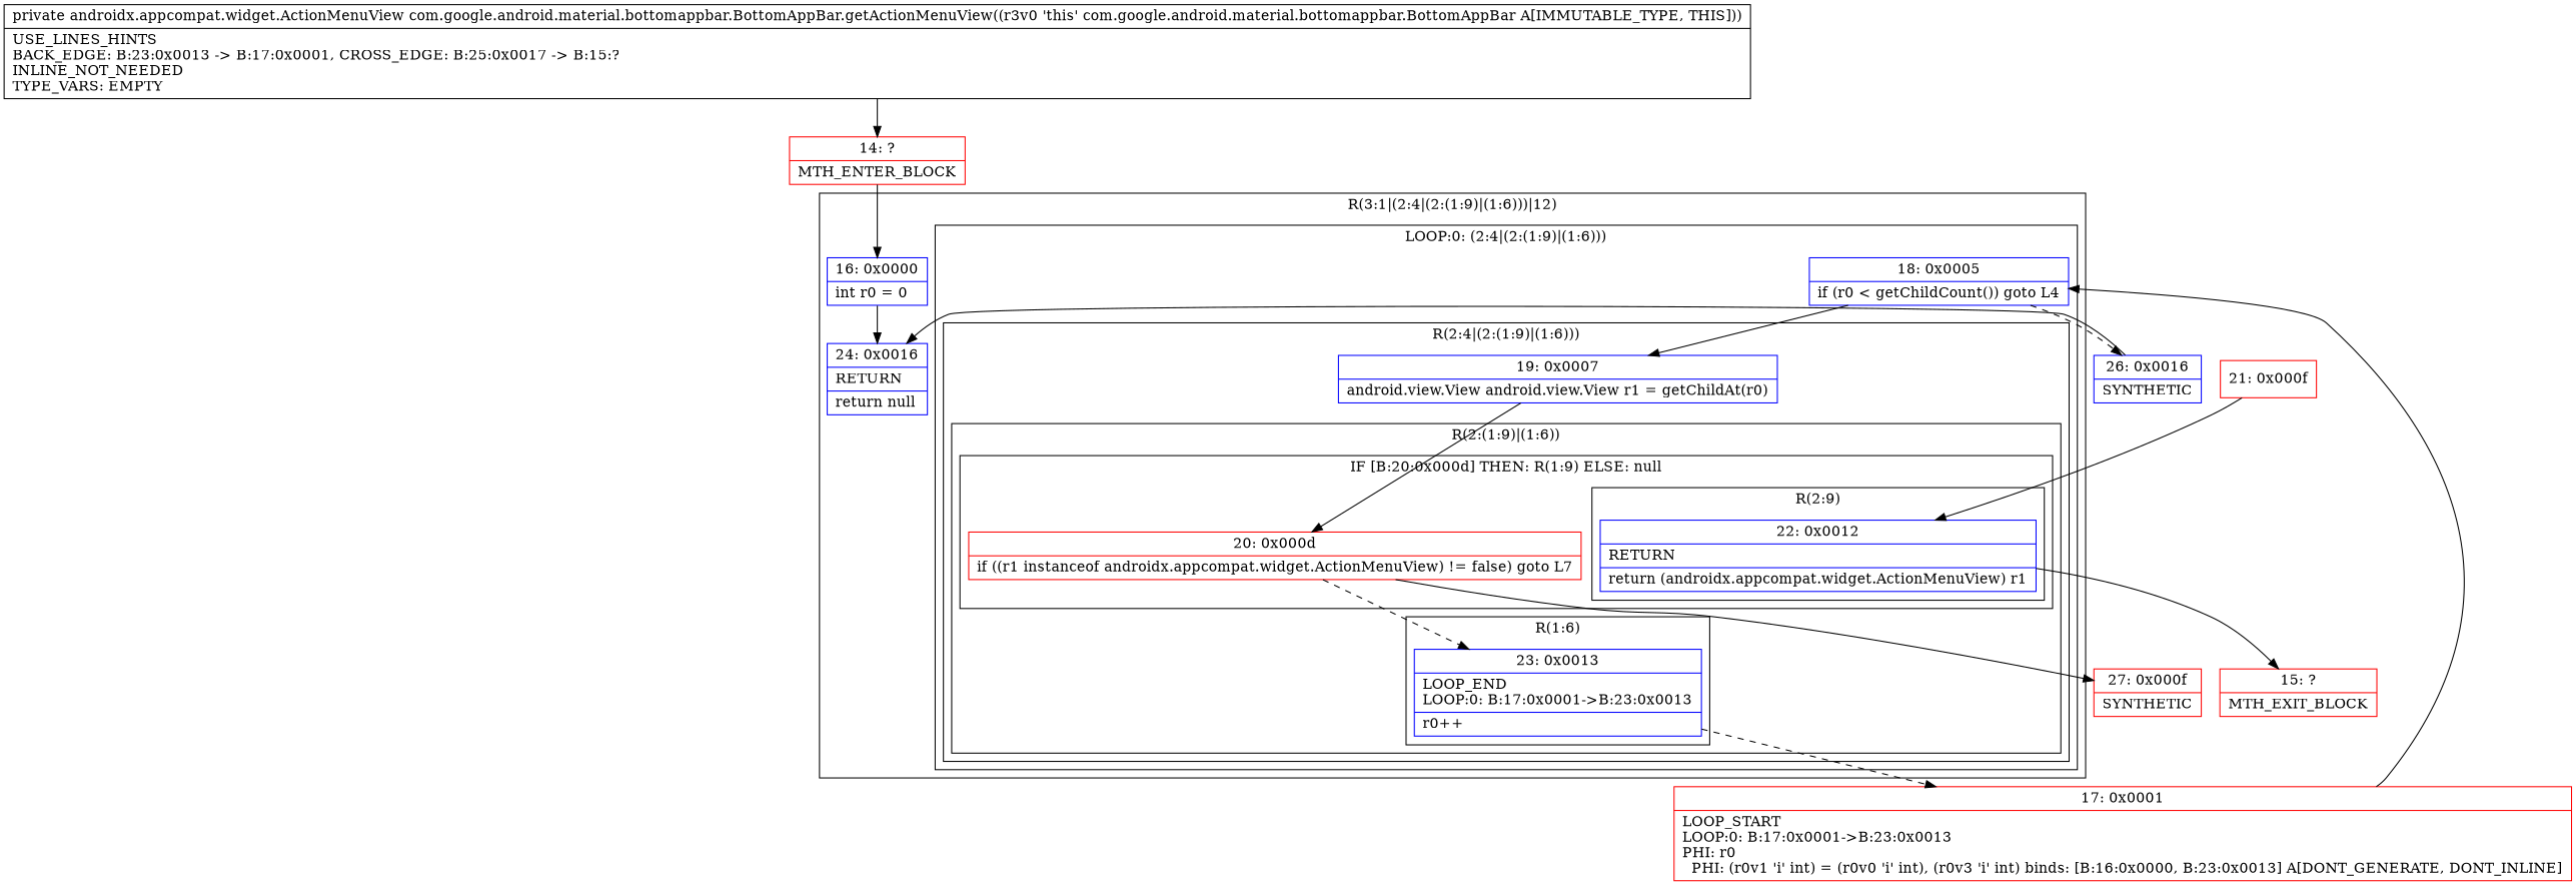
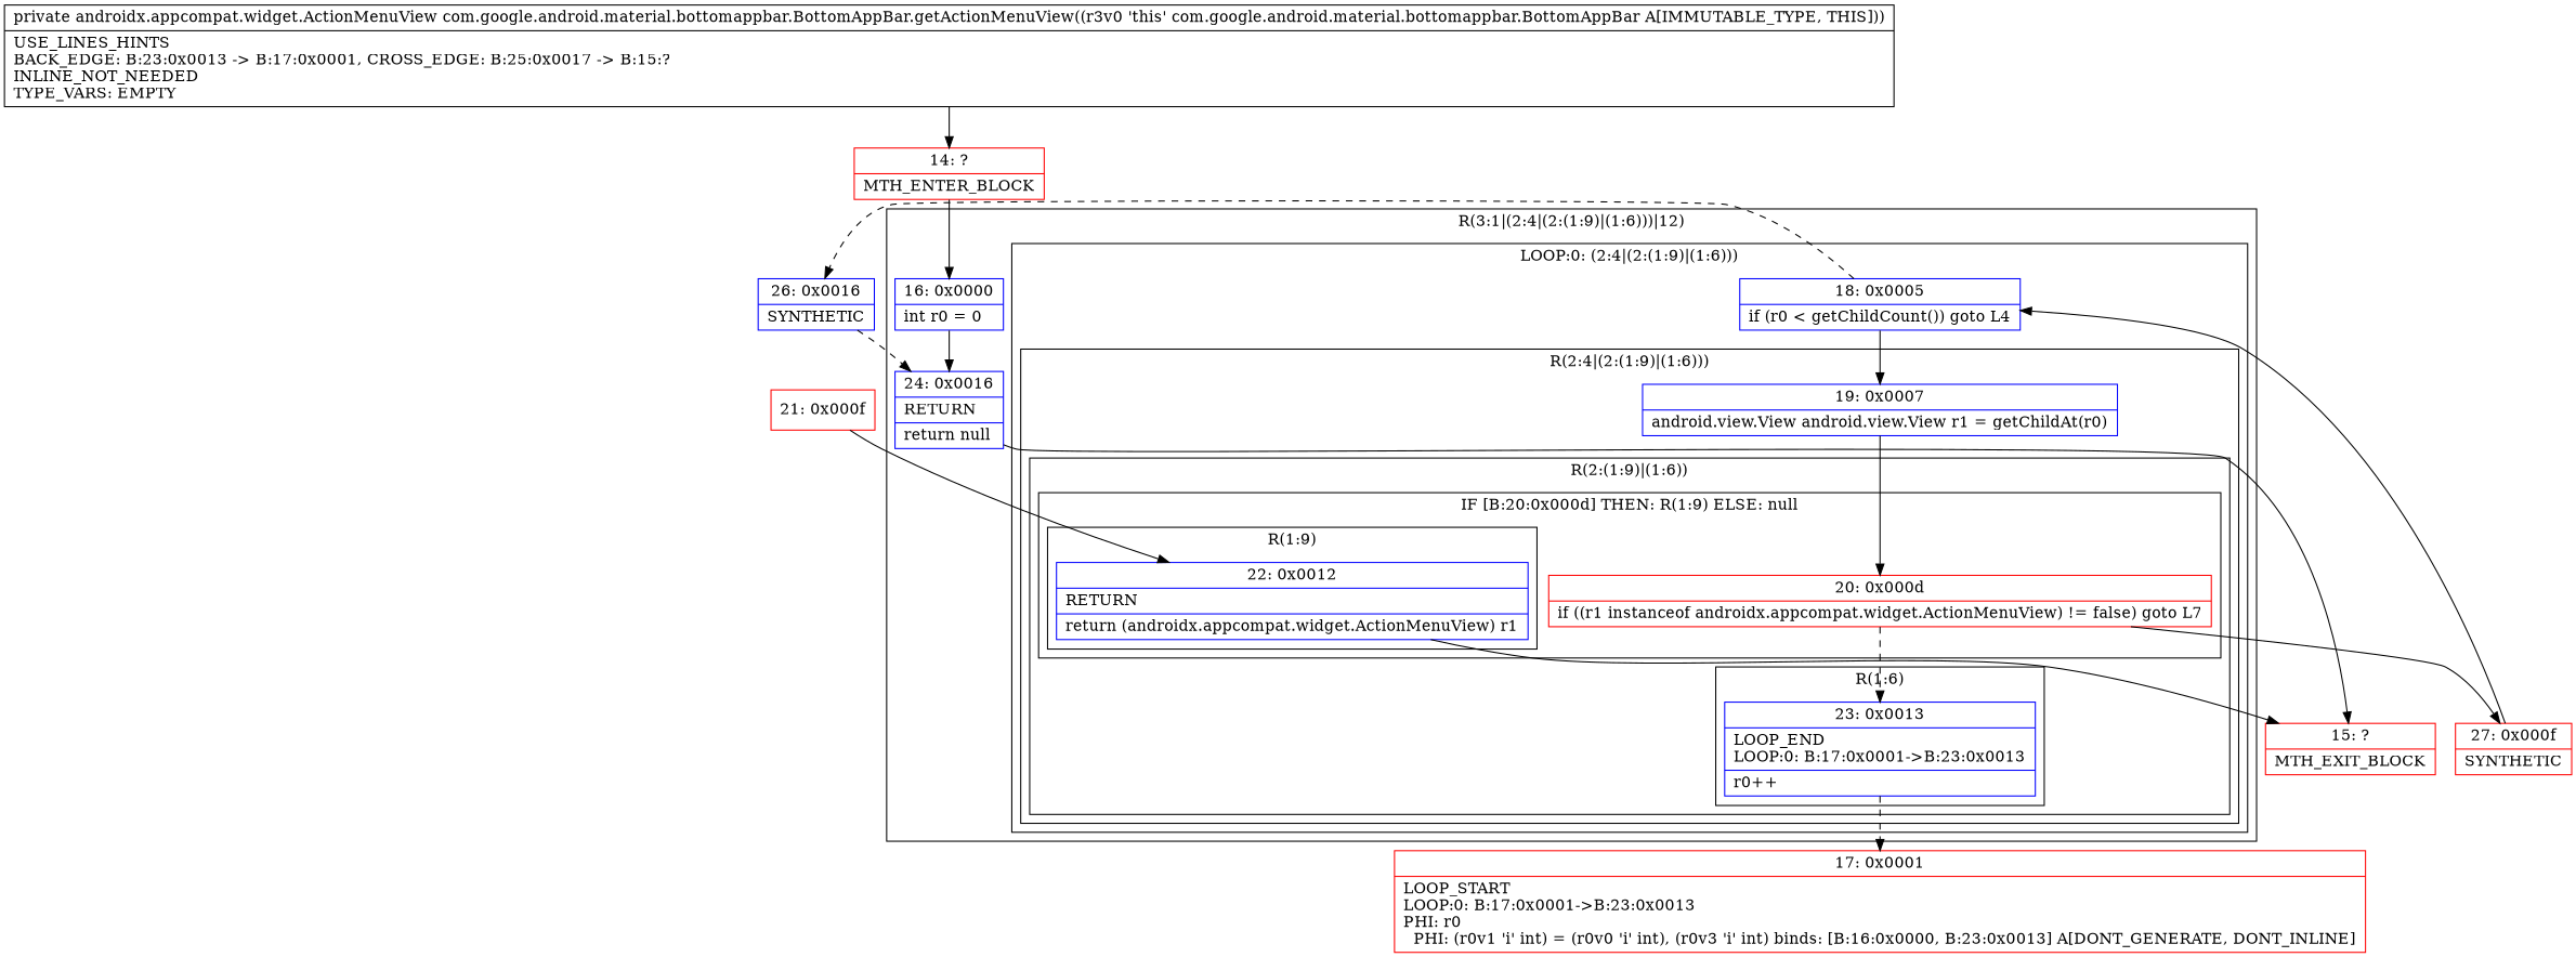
  digraph {
    node [color=blue shape=record]
    n1 [label="{22\:\ 0x0012|RETURN\l|return (androidx.appcompat.widget.ActionMenuView) r1\l}"]
    n2 [color=red label="{20\:\ 0x000d|if ((r1 instanceof androidx.appcompat.widget.ActionMenuView) != false) goto L7\l}"]
    n3 [label="{23\:\ 0x0013|LOOP_END\lLOOP:0: B:17:0x0001\-\>B:23:0x0013\l|r0++\l}"]
    n4 [label="{19\:\ 0x0007|android.view.View android.view.View r1 = getChildAt(r0)\l}"]
    n5 [label="{18\:\ 0x0005|if (r0 \< getChildCount()) goto L4\l}"]
    n6 [label="{16\:\ 0x0000|int r0 = 0\l}"]
    n7 [label="{24\:\ 0x0016|RETURN\l|return null\l}"]
    n8 [color=red label="{15\:\ ?|MTH_EXIT_BLOCK\l}"]
    n9 [color=red label="{27\:\ 0x000f|SYNTHETIC\l}"]
    n10 [color=red label="{17\:\ 0x0001|LOOP_START\lLOOP:0: B:17:0x0001\-\>B:23:0x0013\lPHI: r0 \l  PHI: (r0v1 'i' int) = (r0v0 'i' int), (r0v3 'i' int) binds: [B:16:0x0000, B:23:0x0013] A[DONT_GENERATE, DONT_INLINE]\l}"]
    n11 [label="{26\:\ 0x0016|SYNTHETIC\l}"]
    n12 [color=red label="{14\:\ ?|MTH_ENTER_BLOCK\l}"]
    n13 [color=red label="{21\:\ 0x000f}"]
    n14 [label="{private androidx.appcompat.widget.ActionMenuView com.google.android.material.bottomappbar.BottomAppBar.getActionMenuView((r3v0 'this' com.google.android.material.bottomappbar.BottomAppBar A[IMMUTABLE_TYPE, THIS]))  | USE_LINES_HINTS\lBACK_EDGE: B:23:0x0013 \-\> B:17:0x0001, CROSS_EDGE: B:25:0x0017 \-\> B:15:?\lINLINE_NOT_NEEDED\lTYPE_VARS: EMPTY\l}" color=""]
    subgraph cluster_1 {
      label="R(3:1|(2:4|(2:(1:9)|(1:6)))|12)"
      n6
      n7
      subgraph cluster_2 {
        label="LOOP:0: (2:4|(2:(1:9)|(1:6)))"
        n5
        subgraph cluster_3 {
          label="R(2:4|(2:(1:9)|(1:6)))"
          n4
          subgraph cluster_4 {
            label="R(2:(1:9)|(1:6))"
            subgraph cluster_5 {
              label="IF [B:20:0x000d] THEN: R(1:9) ELSE: null"
              n2
              subgraph cluster_6 {
-               label="R(2:9)"
+               label="R(1:9)"
                n1
              }
            }
            subgraph cluster_7 {
              label="R(1:6)"
              n3
            }
          }
        }
      }
    }
    n1 -> n8
    n2 -> n3 [style=dashed]
    n2 -> n9
    n3 -> n10 [style=dashed]
    n4 -> n2
    n5 -> n4
    n5 -> n11 [style=dashed]
    n6 -> n7
-   n10 -> n5
-   n11 -> n7
+   n7 -> n8
+   n9 -> n5
+   n11 -> n7 [style=dashed]
    n12 -> n6
    n13 -> n1
    n14 -> n12
  }
